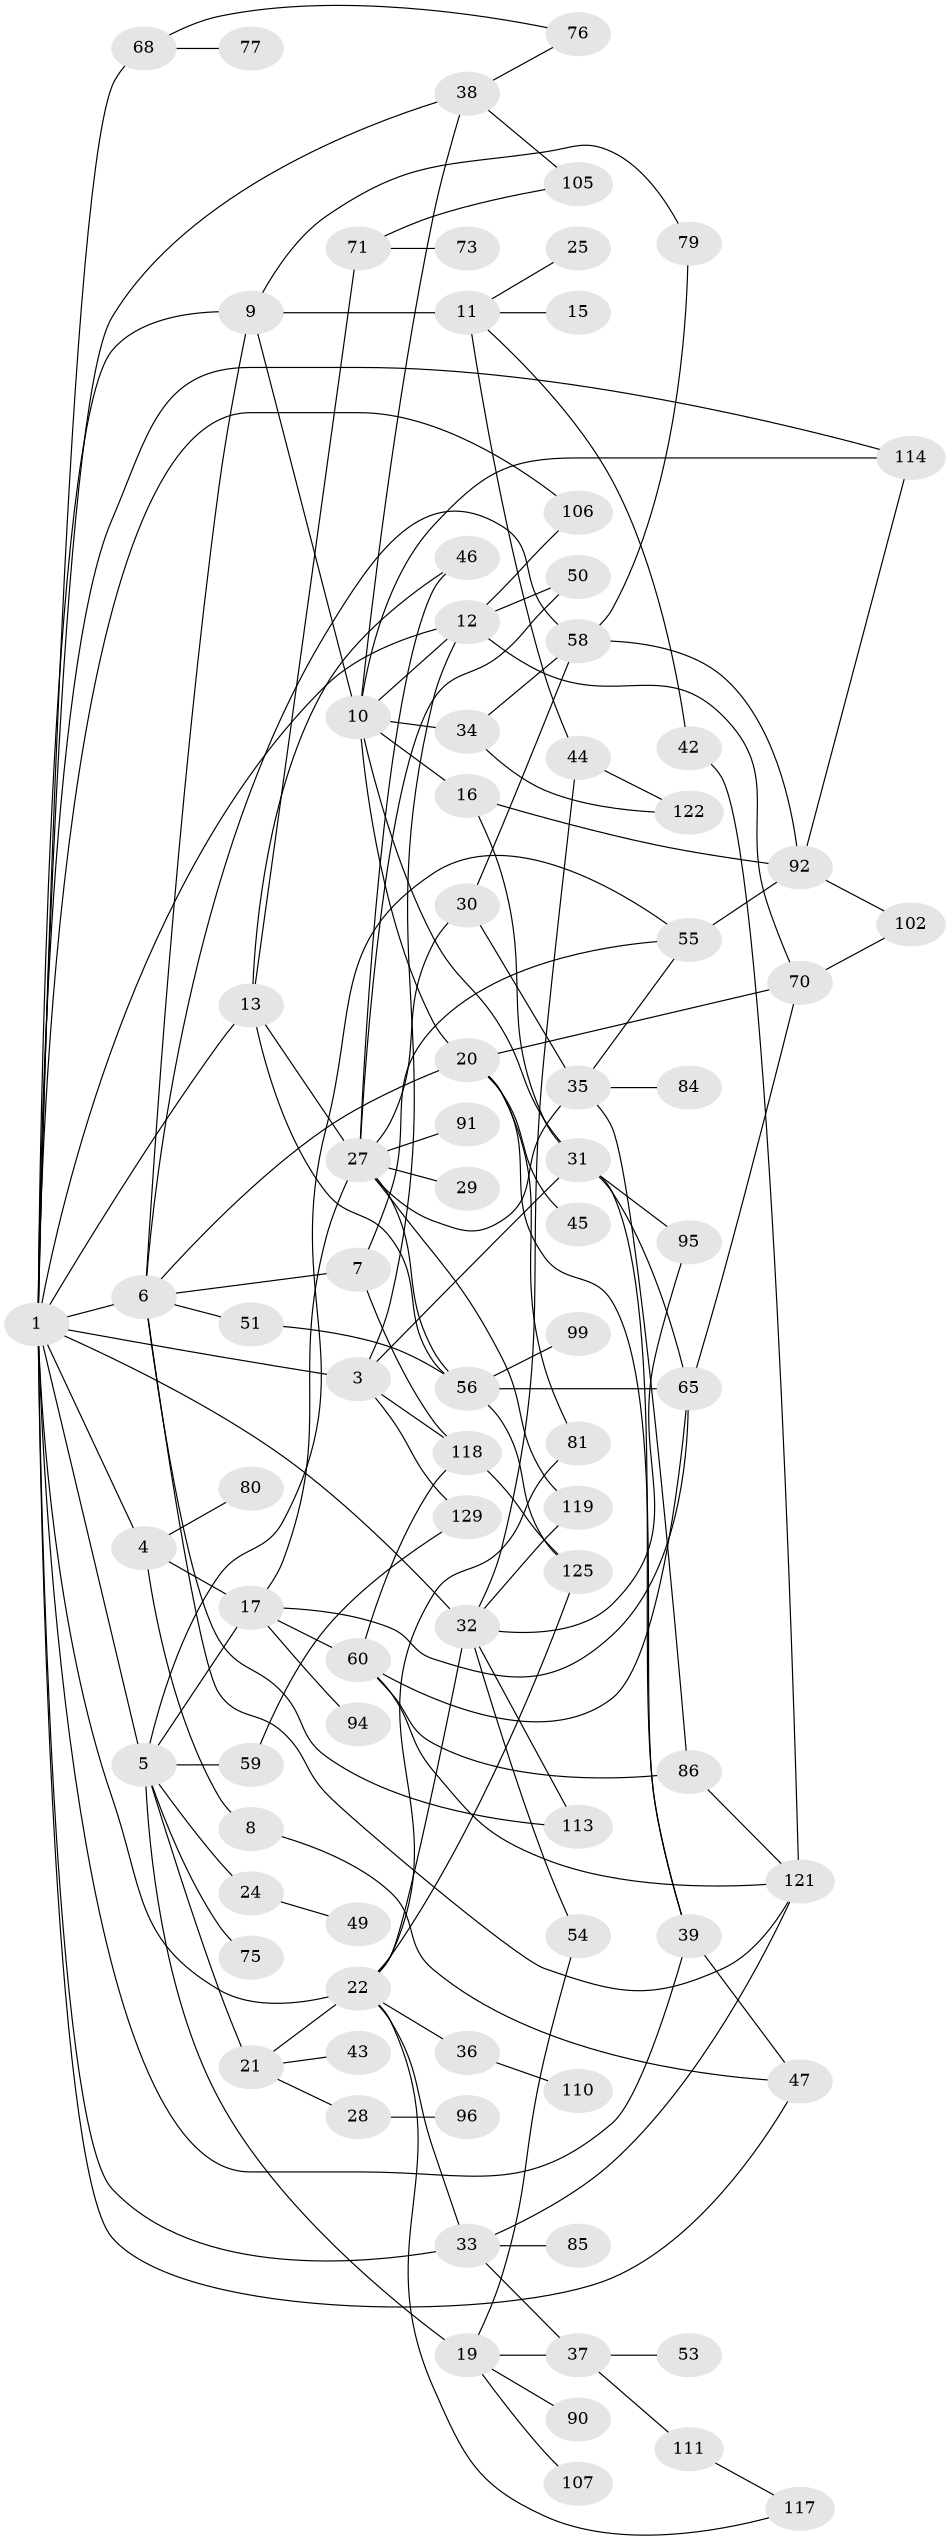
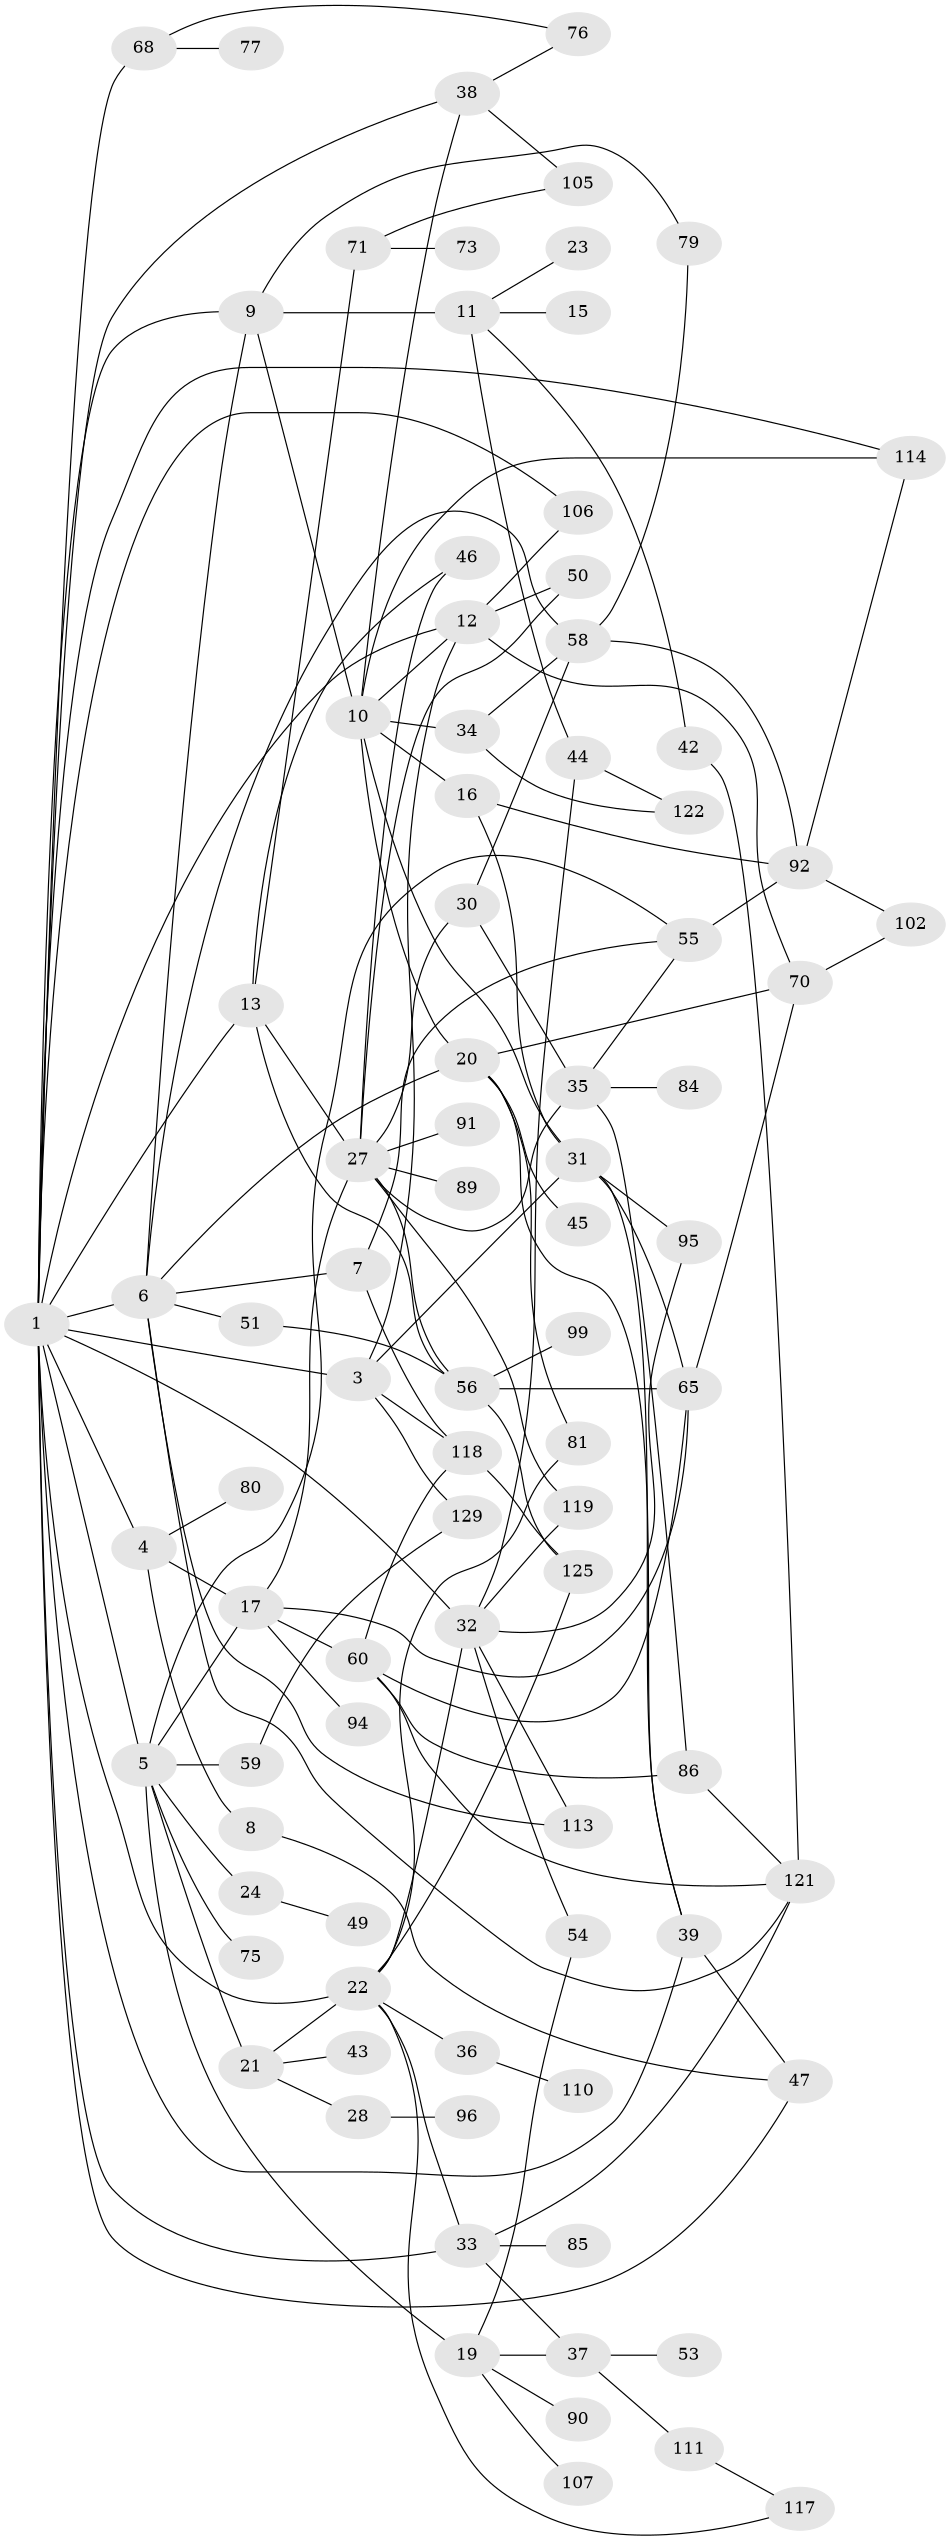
  graph {
    rankdir=LR
    node [color=gray90 style=filled]
    1 [super="+2"]
    3 [super="+82"]
    4 [super="+87"]
    5 [super="+18"]
    6 [super="+57"]
    9
    12 [super="+123"]
    22 [super="+29"]
    32 [super="+40"]
    33 [super="+66"]
    38 [super="+75"]
    39 [super="+104"]
    47 [super="+101"]
    68 [super="+109"]
    106
    114
    13 [super="+108"]
    31 [super="+52"]
    118 [super="+126"]
    129
    8
    17 [super="+23"]
    80
    19 [super="+26"]
    21 [super="+97"]
    24
    55 [super="+100"]
    59
    n29 [label=75]
    7 [super="+69"]
    20 [super="+61"]
    51
    58 [super="+63"]
    113 [super="+128"]
    121
    10 [super="+62"]
    11 [super="+14"]
    79
    50
    70 [super="+72"]
    81
    36 [super="+74"]
    117
    125
    44 [super="+67"]
    54
    119
    95
    37
    85
    76
    105
    77
    27 [super="+83"]
    46 [super="+88"]
    56 [super="+98"]
    71 [super="+120"]
    65
    60 [super="+115"]
    94
    90
    107
    28
    43
    49
    92 [super="+116"]
    45 [super="+127"]
    16 [super="+93"]
    34 [super="+41"]
    15 [super="+103"]
-   25
+   25 [label=23]
    42
    122
    102
    30 [super="+64"]
    35 [super="+48"]
-   89 [label=29]
+   89
    91
    99
    73
    86
    53
    111 [super="+124"]
    96
    110
    84
    1 -- 3
    1 -- 4
    1 -- 5
    1 -- 6
    1 -- 9
    1 -- 12
    1 -- 22
    1 -- 32
    1 -- 33
    1 -- 38
    1 -- 39
    1 -- 47
    1 -- 68
    1 -- 106
    1 -- 114
    1 -- 13
    3 -- 12
    3 -- 31 [weight=2]
    3 -- 118
    3 -- 129
    4 -- 8
    4 -- 17
    4 -- 80
    5 -- 17 [weight=2]
    5 -- 19
    5 -- 21
    5 -- 24
    5 -- 55
    5 -- 59
    5 -- n29
    6 -- 9
    6 -- 7
    6 -- 20
    6 -- 51
    6 -- 58
    6 -- 113
    6 -- 121
    9 -- 10
    9 -- 11
    9 -- 79
    12 -- 106
    12 -- 50
    12 -- 70
    22 -- 32
    22 -- 33
    22 -- 81
    22 -- 36
    22 -- 117
    22 -- 125
    32 -- 113
    32 -- 44
    32 -- 54
    32 -- 119
    32 -- 95
    33 -- 121
    33 -- 37 [weight=2]
    33 -- 85
    38 -- 76
    38 -- 105
    39 -- 47
    68 -- 76
    68 -- 77
    13 -- 27
    13 -- 46
    13 -- 56
    13 -- 71
    31 -- 39
    31 -- 95
    31 -- 65
    118 -- 125
    8 -- 47
    17 -- 27 [weight=2]
    17 -- 65
    17 -- 60
    17 -- 94
    19 -- 54
    19 -- 37
    19 -- 90
    19 -- 107
    21 -- 22
    21 -- 28
    21 -- 43
    24 -- 49
    55 -- 92
    59 -- 129
    7 -- 118
    7 -- 55
    20 -- 39 [weight=2]
    20 -- 70
    20 -- 81
    20 -- 45 [weight=2]
    51 -- 56
    58 -- 79
    58 -- 92
    10 -- 12
    10 -- 38
    10 -- 114
    10 -- 31
    10 -- 20
    10 -- 16
    10 -- 34
    11 -- 44
    11 -- 15
    11 -- 25
    11 -- 42
    70 -- 102
    36 -- 110
    44 -- 122
    37 -- 53
    37 -- 111
    27 -- 50
    27 -- 119
    27 -- 46
    27 -- 56
    27 -- 30
    27 -- 35
    27 -- 89
    27 -- 91
    56 -- 125
    56 -- 65
    56 -- 99
    71 -- 105
    71 -- 73
    65 -- 70
    60 -- 118
    60 -- 121
    60 -- 65
    60 -- 86
    28 -- 96
    92 -- 114
    92 -- 102
    16 -- 31
    16 -- 92
    34 -- 58
    34 -- 122
    42 -- 121
    30 -- 58
    30 -- 35
    35 -- 55
    35 -- 86
    35 -- 84
    86 -- 121
    111 -- 117
  }
